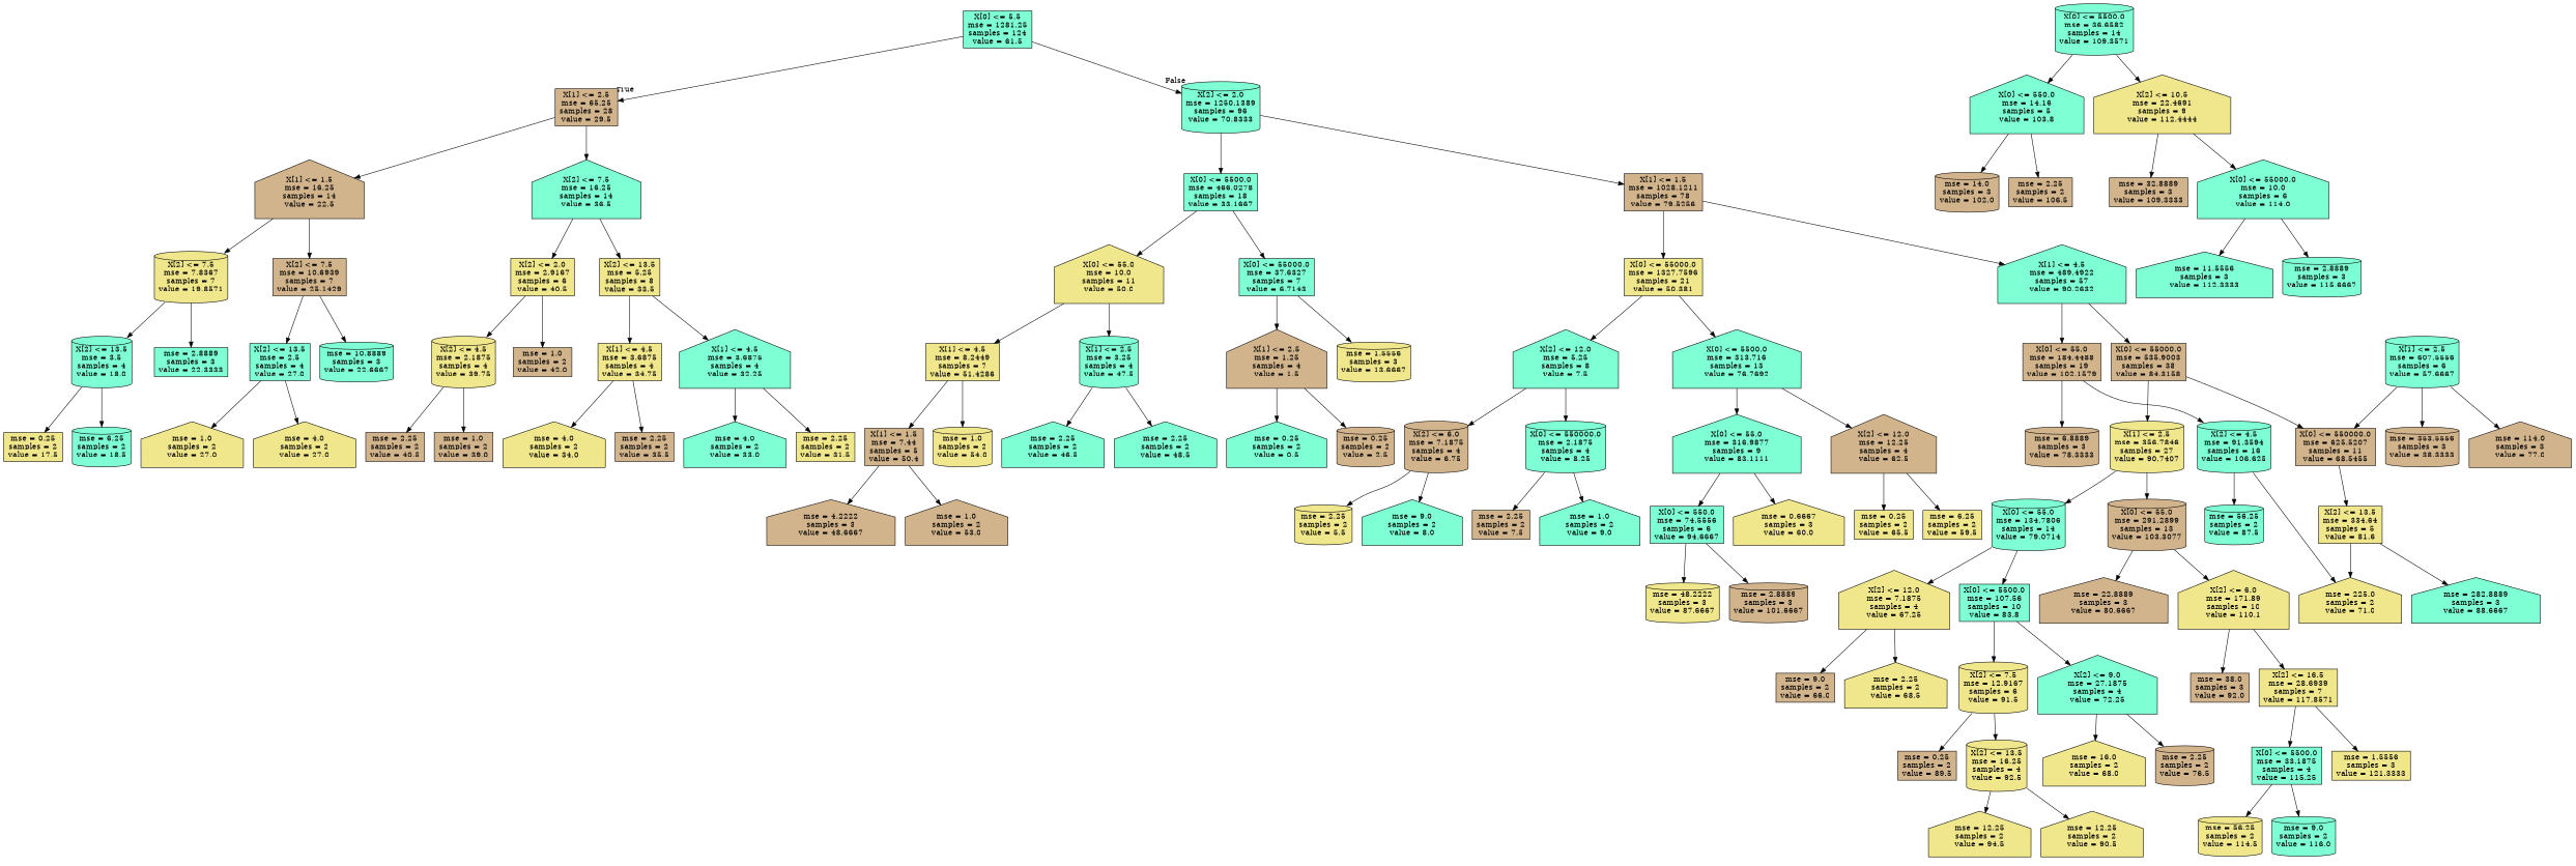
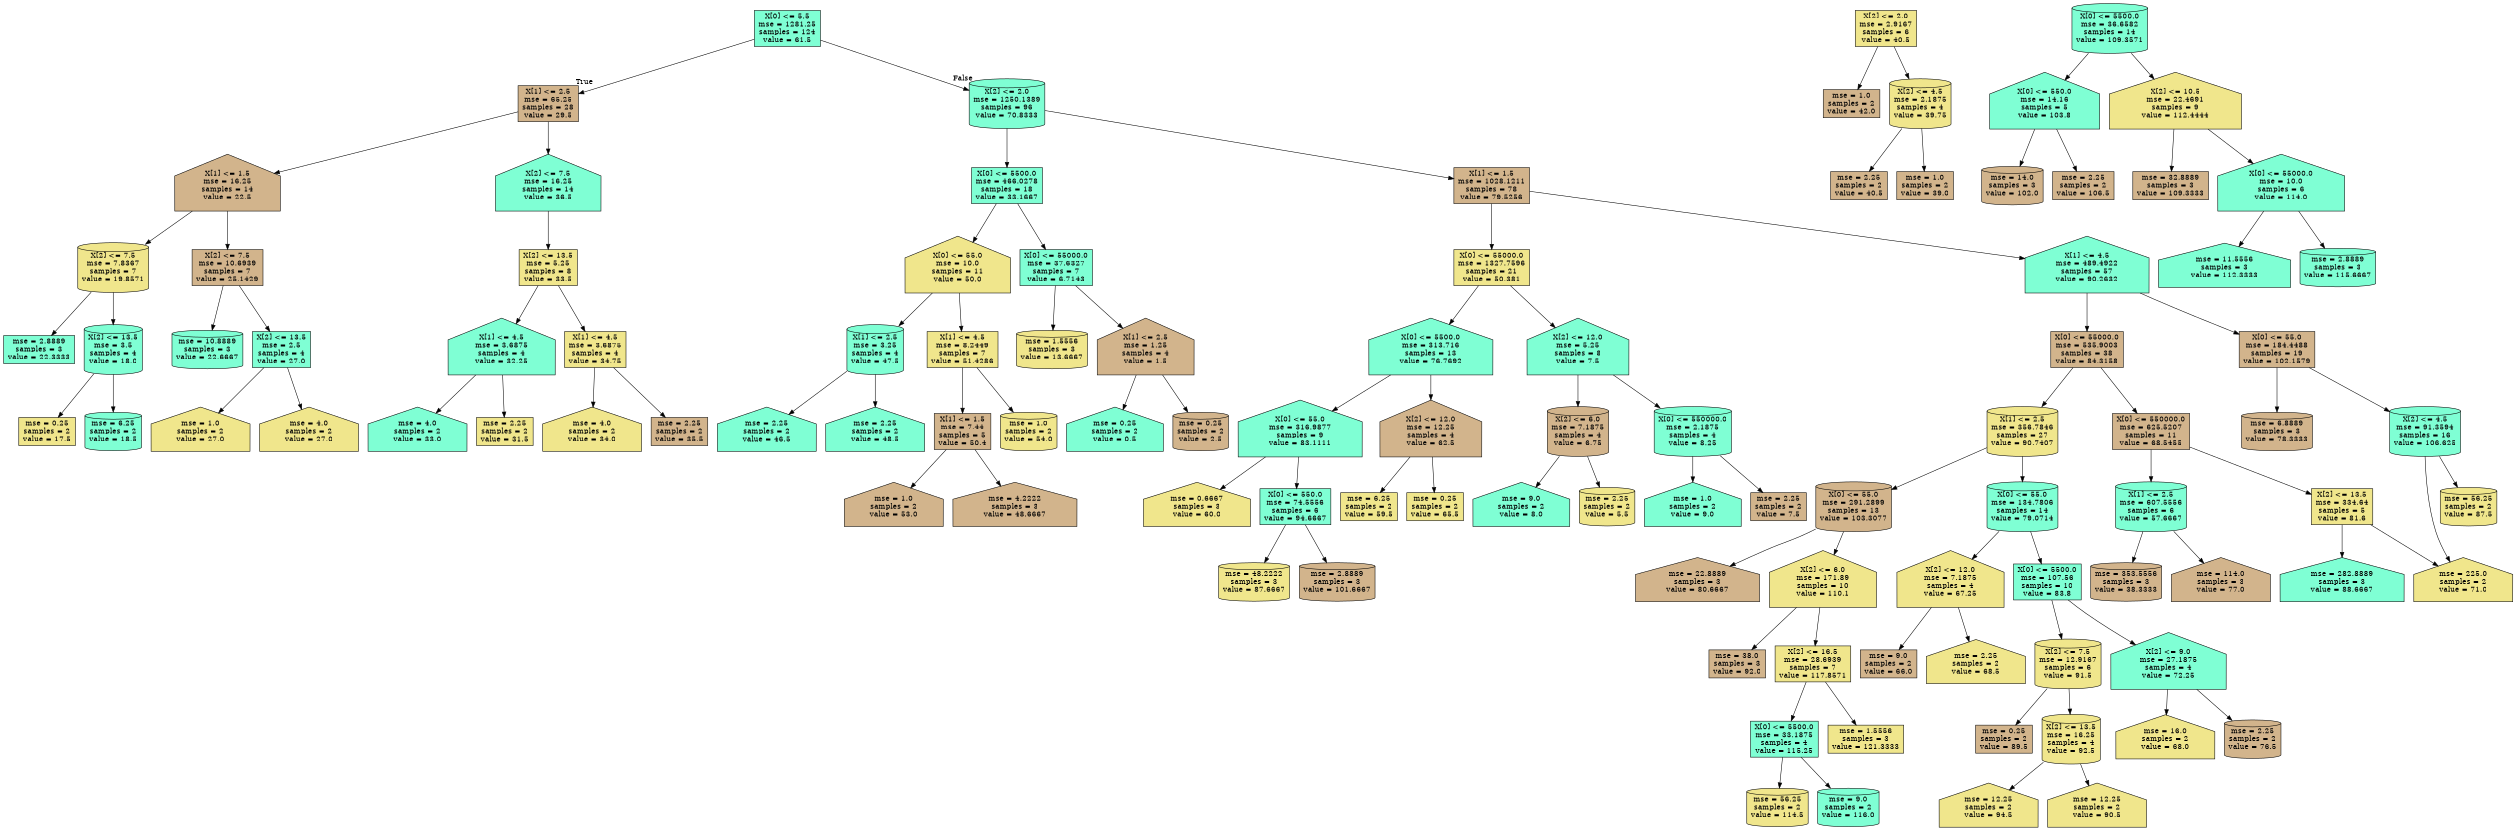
  digraph {
    node [fillcolor=aquamarine shape=box style=filled]
    n1 [label="X[0] <= 5.5\nmse = 1281.25\nsamples = 124\nvalue = 61.5"]
    n2 [fillcolor=tan label="X[1] <= 2.5\nmse = 65.25\nsamples = 28\nvalue = 29.5"]
    n3 [label="X[2] <= 2.0\nmse = 1250.1389\nsamples = 96\nvalue = 70.8333" shape=cylinder]
    n4 [fillcolor=tan label="X[1] <= 1.5\nmse = 16.25\nsamples = 14\nvalue = 22.5" shape=house]
    n5 [label="X[2] <= 7.5\nmse = 16.25\nsamples = 14\nvalue = 36.5" shape=house]
    n6 [label="X[0] <= 5500.0\nmse = 466.0278\nsamples = 18\nvalue = 33.1667"]
    n7 [fillcolor=tan label="X[1] <= 1.5\nmse = 1028.1211\nsamples = 78\nvalue = 79.5256"]
    n8 [fillcolor=khaki label="X[2] <= 7.5\nmse = 7.8367\nsamples = 7\nvalue = 19.8571" shape=cylinder]
    n9 [fillcolor=tan label="X[2] <= 7.5\nmse = 10.6939\nsamples = 7\nvalue = 25.1429"]
    n10 [fillcolor=khaki label="X[2] <= 2.0\nmse = 2.9167\nsamples = 6\nvalue = 40.5"]
    n11 [fillcolor=khaki label="X[2] <= 13.5\nmse = 5.25\nsamples = 8\nvalue = 33.5"]
    n12 [label="mse = 2.8889\nsamples = 3\nvalue = 22.3333"]
    n13 [label="X[2] <= 13.5\nmse = 3.5\nsamples = 4\nvalue = 18.0" shape=cylinder]
    n14 [label="mse = 10.8889\nsamples = 3\nvalue = 22.6667" shape=cylinder]
    n15 [label="X[2] <= 13.5\nmse = 2.5\nsamples = 4\nvalue = 27.0"]
    n16 [fillcolor=khaki label="mse = 0.25\nsamples = 2\nvalue = 17.5"]
    n17 [label="mse = 6.25\nsamples = 2\nvalue = 18.5" shape=cylinder]
    n18 [fillcolor=khaki label="mse = 1.0\nsamples = 2\nvalue = 27.0" shape=house]
    n19 [fillcolor=khaki label="mse = 4.0\nsamples = 2\nvalue = 27.0" shape=house]
    n20 [fillcolor=tan label="mse = 1.0\nsamples = 2\nvalue = 42.0"]
    n21 [fillcolor=khaki label="X[2] <= 4.5\nmse = 2.1875\nsamples = 4\nvalue = 39.75" shape=cylinder]
    n22 [label="X[1] <= 4.5\nmse = 3.6875\nsamples = 4\nvalue = 32.25" shape=house]
    n23 [fillcolor=khaki label="X[1] <= 4.5\nmse = 3.6875\nsamples = 4\nvalue = 34.75"]
    n24 [fillcolor=tan label="mse = 2.25\nsamples = 2\nvalue = 40.5"]
    n25 [fillcolor=tan label="mse = 1.0\nsamples = 2\nvalue = 39.0"]
    n26 [label="mse = 4.0\nsamples = 2\nvalue = 33.0" shape=house]
    n27 [fillcolor=khaki label="mse = 2.25\nsamples = 2\nvalue = 31.5"]
    n28 [fillcolor=khaki label="mse = 4.0\nsamples = 2\nvalue = 34.0" shape=house]
    n29 [fillcolor=tan label="mse = 2.25\nsamples = 2\nvalue = 35.5"]
    n30 [fillcolor=khaki label="X[0] <= 55.0\nmse = 10.0\nsamples = 11\nvalue = 50.0" shape=house]
    n31 [label="X[0] <= 55000.0\nmse = 37.6327\nsamples = 7\nvalue = 6.7143"]
    n32 [fillcolor=khaki label="X[0] <= 55000.0\nmse = 1327.7596\nsamples = 21\nvalue = 50.381"]
    n33 [label="X[1] <= 4.5\nmse = 489.4922\nsamples = 57\nvalue = 90.2632" shape=house]
    n34 [label="X[1] <= 2.5\nmse = 3.25\nsamples = 4\nvalue = 47.5" shape=cylinder]
    n35 [fillcolor=khaki label="X[1] <= 4.5\nmse = 8.2449\nsamples = 7\nvalue = 51.4286"]
    n36 [fillcolor=khaki label="mse = 1.5556\nsamples = 3\nvalue = 13.6667" shape=cylinder]
    n37 [fillcolor=tan label="X[1] <= 2.5\nmse = 1.25\nsamples = 4\nvalue = 1.5" shape=house]
    n38 [label="mse = 2.25\nsamples = 2\nvalue = 46.5" shape=house]
    n39 [label="mse = 2.25\nsamples = 2\nvalue = 48.5" shape=house]
    n40 [fillcolor=tan label="X[1] <= 1.5\nmse = 7.44\nsamples = 5\nvalue = 50.4"]
    n41 [fillcolor=khaki label="mse = 1.0\nsamples = 2\nvalue = 54.0" shape=cylinder]
    n42 [fillcolor=tan label="mse = 1.0\nsamples = 2\nvalue = 53.0" shape=house]
    n43 [fillcolor=tan label="mse = 4.2222\nsamples = 3\nvalue = 48.6667" shape=house]
    n44 [label="mse = 0.25\nsamples = 2\nvalue = 0.5" shape=house]
    n45 [fillcolor=tan label="mse = 0.25\nsamples = 2\nvalue = 2.5" shape=cylinder]
    n46 [label="X[0] <= 5500.0\nmse = 313.716\nsamples = 13\nvalue = 76.7692" shape=house]
    n47 [label="X[2] <= 12.0\nmse = 5.25\nsamples = 8\nvalue = 7.5" shape=house]
    n48 [fillcolor=tan label="X[0] <= 55000.0\nmse = 535.9003\nsamples = 38\nvalue = 84.3158"]
    n49 [fillcolor=tan label="X[0] <= 55.0\nmse = 184.4488\nsamples = 19\nvalue = 102.1579"]
    n50 [label="X[0] <= 55.0\nmse = 316.9877\nsamples = 9\nvalue = 83.1111" shape=house]
    n51 [fillcolor=tan label="X[2] <= 12.0\nmse = 12.25\nsamples = 4\nvalue = 62.5" shape=house]
    n52 [fillcolor=tan label="X[2] <= 6.0\nmse = 7.1875\nsamples = 4\nvalue = 6.75" shape=cylinder]
    n53 [label="X[0] <= 550000.0\nmse = 2.1875\nsamples = 4\nvalue = 8.25" shape=cylinder]
    n54 [fillcolor=khaki label="mse = 0.6667\nsamples = 3\nvalue = 60.0" shape=house]
    n55 [label="X[0] <= 550.0\nmse = 74.5556\nsamples = 6\nvalue = 94.6667"]
    n56 [fillcolor=khaki label="mse = 6.25\nsamples = 2\nvalue = 59.5"]
    n57 [fillcolor=khaki label="mse = 0.25\nsamples = 2\nvalue = 65.5"]
    n58 [fillcolor=khaki label="mse = 48.2222\nsamples = 3\nvalue = 87.6667" shape=cylinder]
    n59 [fillcolor=tan label="mse = 2.8889\nsamples = 3\nvalue = 101.6667" shape=cylinder]
    n60 [label="mse = 9.0\nsamples = 2\nvalue = 8.0" shape=house]
    n61 [fillcolor=khaki label="mse = 2.25\nsamples = 2\nvalue = 5.5" shape=cylinder]
    n62 [label="mse = 1.0\nsamples = 2\nvalue = 9.0" shape=house]
    n63 [fillcolor=tan label="mse = 2.25\nsamples = 2\nvalue = 7.5"]
    n64 [fillcolor=khaki label="X[1] <= 2.5\nmse = 356.7846\nsamples = 27\nvalue = 90.7407" shape=cylinder]
    n65 [fillcolor=tan label="X[0] <= 550000.0\nmse = 625.5207\nsamples = 11\nvalue = 68.5455"]
    n66 [fillcolor=tan label="mse = 6.8889\nsamples = 3\nvalue = 78.3333" shape=cylinder]
    n67 [label="X[2] <= 4.5\nmse = 91.3594\nsamples = 16\nvalue = 106.625" shape=cylinder]
    n68 [fillcolor=tan label="X[0] <= 55.0\nmse = 291.2899\nsamples = 13\nvalue = 103.3077" shape=cylinder]
    n69 [label="X[0] <= 55.0\nmse = 134.7806\nsamples = 14\nvalue = 79.0714" shape=cylinder]
    n70 [label="X[1] <= 2.5\nmse = 607.5556\nsamples = 6\nvalue = 57.6667" shape=cylinder]
    n71 [fillcolor=khaki label="X[2] <= 13.5\nmse = 334.64\nsamples = 5\nvalue = 81.6"]
    n72 [fillcolor=tan label="mse = 22.8889\nsamples = 3\nvalue = 80.6667" shape=house]
    n73 [fillcolor=khaki label="X[2] <= 6.0\nmse = 171.89\nsamples = 10\nvalue = 110.1" shape=house]
    n74 [fillcolor=khaki label="X[2] <= 12.0\nmse = 7.1875\nsamples = 4\nvalue = 67.25" shape=house]
    n75 [label="X[0] <= 5500.0\nmse = 107.56\nsamples = 10\nvalue = 83.8"]
    n76 [fillcolor=tan label="mse = 38.0\nsamples = 3\nvalue = 92.0"]
    n77 [fillcolor=khaki label="X[2] <= 16.5\nmse = 28.6939\nsamples = 7\nvalue = 117.8571"]
    n78 [label="X[0] <= 5500.0\nmse = 33.1875\nsamples = 4\nvalue = 115.25"]
    n79 [fillcolor=khaki label="mse = 1.5556\nsamples = 3\nvalue = 121.3333"]
    n80 [fillcolor=khaki label="mse = 56.25\nsamples = 2\nvalue = 114.5" shape=cylinder]
    n81 [label="mse = 9.0\nsamples = 2\nvalue = 116.0" shape=cylinder]
    n82 [fillcolor=tan label="mse = 9.0\nsamples = 2\nvalue = 66.0"]
    n83 [fillcolor=khaki label="mse = 2.25\nsamples = 2\nvalue = 68.5" shape=house]
    n84 [fillcolor=khaki label="X[2] <= 7.5\nmse = 12.9167\nsamples = 6\nvalue = 91.5" shape=cylinder]
    n85 [label="X[2] <= 9.0\nmse = 27.1875\nsamples = 4\nvalue = 72.25" shape=house]
    n86 [fillcolor=tan label="mse = 0.25\nsamples = 2\nvalue = 89.5"]
    n87 [fillcolor=khaki label="X[2] <= 13.5\nmse = 16.25\nsamples = 4\nvalue = 92.5" shape=cylinder]
    n88 [fillcolor=khaki label="mse = 16.0\nsamples = 2\nvalue = 68.0" shape=house]
    n89 [fillcolor=tan label="mse = 2.25\nsamples = 2\nvalue = 76.5" shape=cylinder]
    n90 [fillcolor=khaki label="mse = 12.25\nsamples = 2\nvalue = 94.5" shape=house]
    n91 [fillcolor=khaki label="mse = 12.25\nsamples = 2\nvalue = 90.5" shape=house]
    n92 [fillcolor=tan label="mse = 353.5556\nsamples = 3\nvalue = 38.3333" shape=cylinder]
    n93 [fillcolor=tan label="mse = 114.0\nsamples = 3\nvalue = 77.0" shape=house]
    n94 [label="mse = 282.8889\nsamples = 3\nvalue = 88.6667" shape=house]
    n95 [fillcolor=khaki label="mse = 225.0\nsamples = 2\nvalue = 71.0" shape=house]
-   n96 [label="mse = 56.25\nsamples = 2\nvalue = 87.5" shape=cylinder]
+   n96 [fillcolor=khaki label="mse = 56.25\nsamples = 2\nvalue = 87.5" shape=cylinder]
    n97 [label="X[0] <= 5500.0\nmse = 36.6582\nsamples = 14\nvalue = 109.3571" shape=cylinder]
    n98 [label="X[0] <= 550.0\nmse = 14.16\nsamples = 5\nvalue = 103.8" shape=house]
    n99 [fillcolor=khaki label="X[2] <= 10.5\nmse = 22.4691\nsamples = 9\nvalue = 112.4444" shape=house]
    n100 [fillcolor=tan label="mse = 14.0\nsamples = 3\nvalue = 102.0" shape=cylinder]
    n101 [fillcolor=tan label="mse = 2.25\nsamples = 2\nvalue = 106.5"]
    n102 [fillcolor=tan label="mse = 32.8889\nsamples = 3\nvalue = 109.3333"]
    n103 [label="X[0] <= 55000.0\nmse = 10.0\nsamples = 6\nvalue = 114.0" shape=house]
    n104 [label="mse = 11.5556\nsamples = 3\nvalue = 112.3333" shape=house]
    n105 [label="mse = 2.8889\nsamples = 3\nvalue = 115.6667" shape=cylinder]
    n1 -> n2 [headlabel=True labelangle=45 labeldistance=2.5]
    n1 -> n3 [headlabel=False labelangle=-45 labeldistance=2.5]
    n2 -> n4
    n2 -> n5
    n3 -> n6
    n3 -> n7
    n4 -> n8
    n4 -> n9
-   n5 -> n10
    n5 -> n11
    n6 -> n30
    n6 -> n31
    n7 -> n32
    n7 -> n33
    n8 -> n12
    n8 -> n13
    n9 -> n14
    n9 -> n15
    n10 -> n20
    n10 -> n21
    n11 -> n22
    n11 -> n23
    n13 -> n16
    n13 -> n17
    n15 -> n18
    n15 -> n19
    n21 -> n24
    n21 -> n25
    n22 -> n26
    n22 -> n27
    n23 -> n28
    n23 -> n29
    n30 -> n34
    n30 -> n35
    n31 -> n36
    n31 -> n37
    n32 -> n46
    n32 -> n47
    n33 -> n48
    n33 -> n49
    n34 -> n38
    n34 -> n39
    n35 -> n40
    n35 -> n41
    n37 -> n44
    n37 -> n45
    n40 -> n42
    n40 -> n43
    n46 -> n50
    n46 -> n51
    n47 -> n52
    n47 -> n53
    n48 -> n64
    n48 -> n65
    n49 -> n66
    n49 -> n67
    n50 -> n54
    n50 -> n55
    n51 -> n56
    n51 -> n57
    n52 -> n60
    n52 -> n61
    n53 -> n62
    n53 -> n63
    n55 -> n58
    n55 -> n59
    n64 -> n68
    n64 -> n69
-   n70 -> n65
+   n65 -> n70
    n65 -> n71
    n67 -> n95
    n67 -> n96
    n68 -> n72
    n68 -> n73
    n69 -> n74
    n69 -> n75
    n70 -> n92
    n70 -> n93
    n71 -> n94
    n71 -> n95
    n73 -> n76
    n73 -> n77
    n74 -> n82
    n74 -> n83
    n75 -> n84
    n75 -> n85
    n77 -> n78
    n77 -> n79
    n78 -> n80
    n78 -> n81
    n84 -> n86
    n84 -> n87
    n85 -> n88
    n85 -> n89
    n87 -> n90
    n87 -> n91
    n97 -> n98
    n97 -> n99
    n98 -> n100
    n98 -> n101
    n99 -> n102
    n99 -> n103
    n103 -> n104
    n103 -> n105
  }
